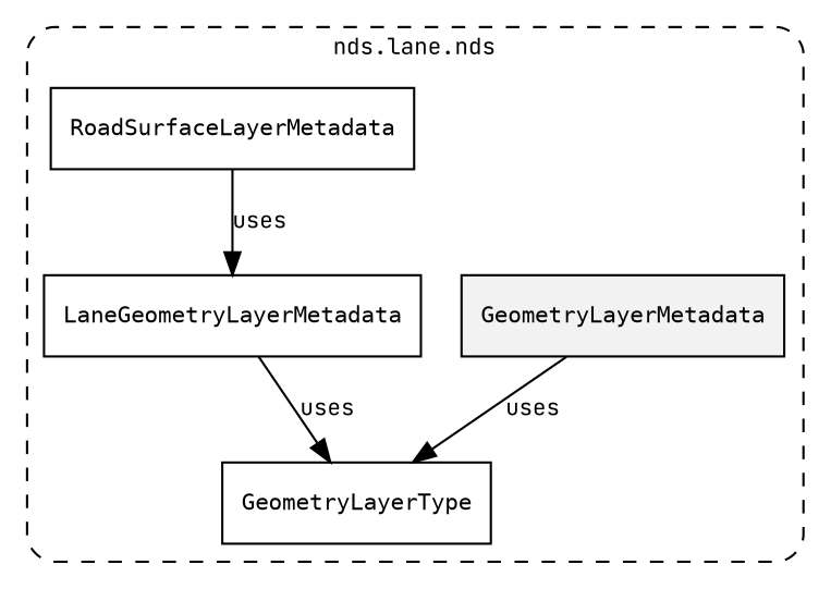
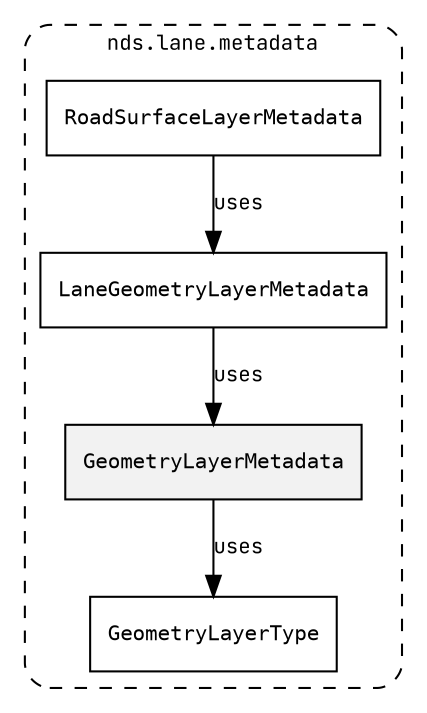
  digraph {
    fontname="JetBrains Mono"
    fontsize=10
    rankdir=TB
    node [fontname="JetBrains Mono" fontsize=10 shape=box]
    edge [fontname="JetBrains Mono" fontsize=10]
    n1 [fillcolor="#0000000D" label=<<font face="monospace"><table align="center" border="0" cellspacing="0" cellpadding="0"><tr><td href="../../../content/packages/nds.lane.metadata.html#Structure-GeometryLayerMetadata" title="Structure defined in nds.lane.metadata">GeometryLayerMetadata</td></tr></table></font>> style=filled]
    n2 [label=<<font face="monospace"><table align="center" border="0" cellspacing="0" cellpadding="0"><tr><td href="../../../content/packages/nds.lane.metadata.html#Enum-GeometryLayerType" title="Enum defined in nds.lane.metadata">GeometryLayerType</td></tr></table></font>>]
    n3 [label=<<font face="monospace"><table align="center" border="0" cellspacing="0" cellpadding="0"><tr><td href="../../../content/packages/nds.lane.metadata.html#Subtype-LaneGeometryLayerMetadata" title="Subtype defined in nds.lane.metadata">LaneGeometryLayerMetadata</td></tr></table></font>>]
    n4 [label=<<font face="monospace"><table align="center" border="0" cellspacing="0" cellpadding="0"><tr><td href="../../../content/packages/nds.lane.metadata.html#Subtype-RoadSurfaceLayerMetadata" title="Subtype defined in nds.lane.metadata">RoadSurfaceLayerMetadata</td></tr></table></font>>]
    subgraph cluster_1 {
-     label="nds.lane.nds"
+     label="nds.lane.metadata"
      style="dashed, rounded"
      n1
      n2
      n3
      n4
    }
    n1 -> n2 [label=uses]
-   n3 -> n2 [label=uses]
+   n3 -> n1 [label=uses]
    n4 -> n3 [label=uses]
  }
